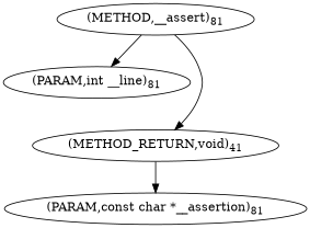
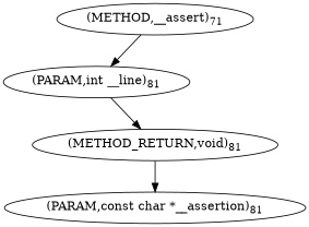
  digraph {
-   n1 [label=<(METHOD,__assert)<SUB>81</SUB>>]
+   n1 [label=<(METHOD,__assert)<SUB>71</SUB>>]
    n2 [label=<(PARAM,int __line)<SUB>81</SUB>>]
-   n3 [label=<(METHOD_RETURN,void)<SUB>41</SUB>>]
+   n3 [label=<(METHOD_RETURN,void)<SUB>81</SUB>>]
    n4 [label=<(PARAM,const char *__assertion)<SUB>81</SUB>>]
    n1 -> n2
-   n1 -> n3
+   n2 -> n3
    n3 -> n4
  }
